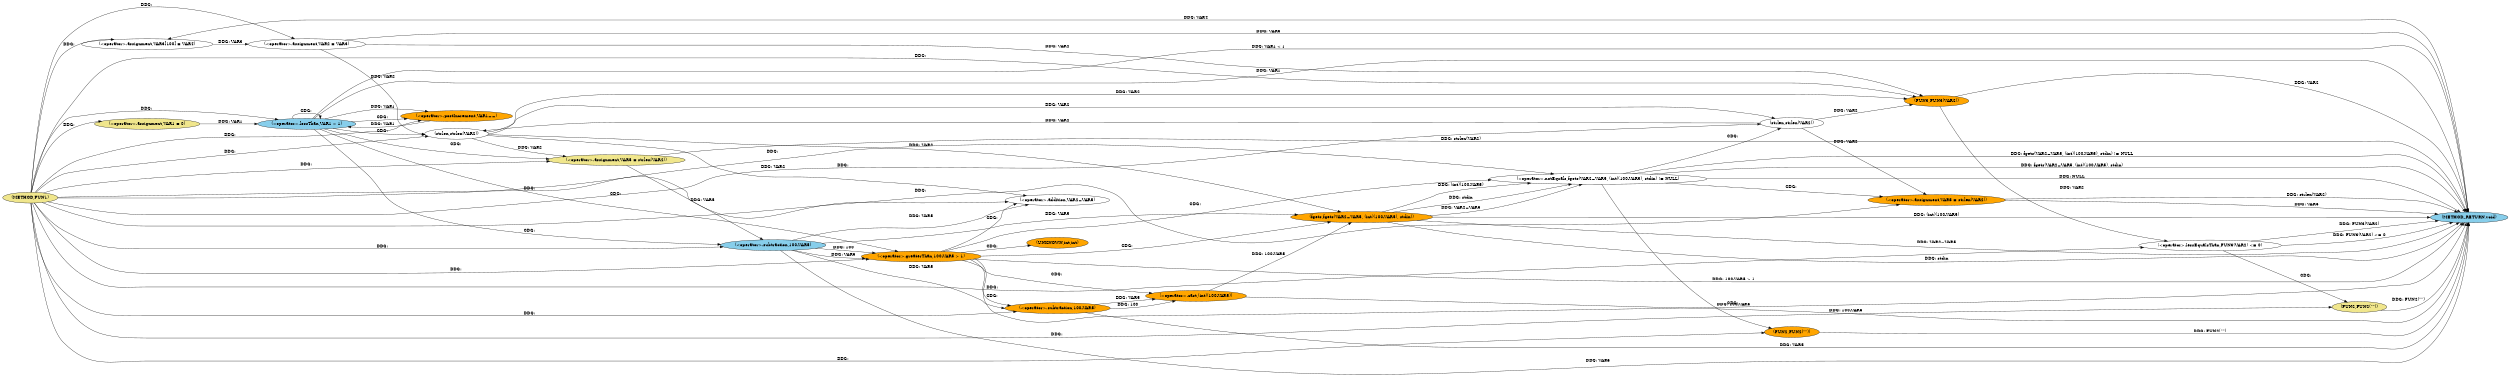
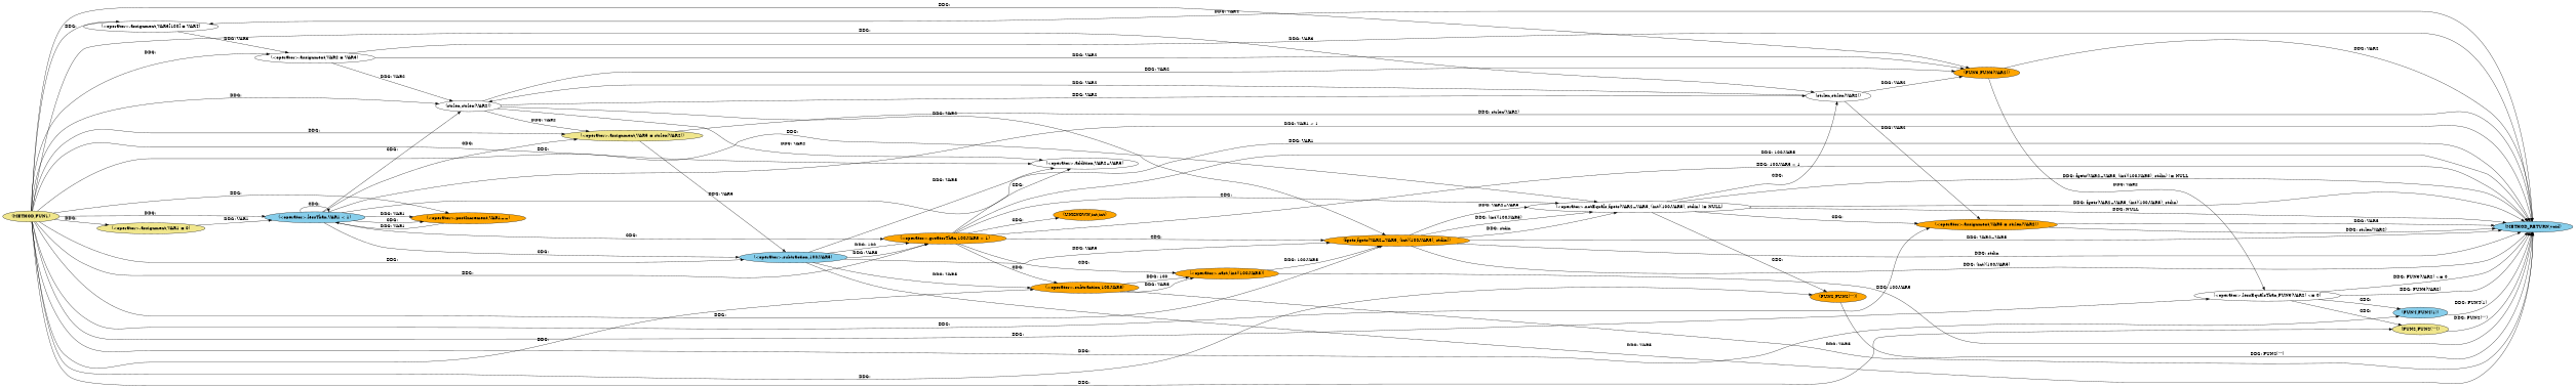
  digraph {
    rankdir=LR
    node [fillcolor=orange style=filled]
    n1 [fillcolor=khaki label="(METHOD,FUN1)"]
    n2 [fillcolor=white label="(<operator>.assignment,VAR3[100] = VAR4)"]
    n3 [fillcolor=white label="(<operator>.assignment,VAR2 = VAR3)"]
    n4 [fillcolor=khaki label="(<operator>.assignment,VAR1 = 0)"]
    n5 [fillcolor=skyblue label="(<operator>.lessThan,VAR1 < 1)"]
    n6 [label="(<operator>.postIncrement,VAR1++)"]
    n7 [fillcolor=khaki label="(<operator>.assignment,VAR5 = strlen(VAR2))"]
    n8 [fillcolor=white label="(strlen,strlen(VAR2))"]
    n9 [label="(<operator>.greaterThan,100-VAR5 > 1)"]
    n10 [fillcolor=skyblue label="(<operator>.subtraction,100-VAR5)"]
    n11 [fillcolor=white label="(<operator>.notEquals,fgets(VAR2+VAR5, (int)(100-VAR5), stdin) != NULL)"]
    n12 [label="(fgets,fgets(VAR2+VAR5, (int)(100-VAR5), stdin))"]
    n13 [fillcolor=white label="(<operator>.addition,VAR2+VAR5)"]
    n14 [label="(<operator>.subtraction,100-VAR5)"]
    n15 [label="(<operator>.assignment,VAR5 = strlen(VAR2))"]
    n16 [fillcolor=white label="(strlen,strlen(VAR2))"]
    n17 [label="(FUN2,FUN2(\"\"))"]
    n18 [fillcolor=white label="(<operator>.lessEqualsThan,FUN3(VAR2) <= 0)"]
    n19 [label="(FUN3,FUN3(VAR2))"]
    n20 [fillcolor=khaki label="(FUN2,FUN2(\"\"))"]
+   n21 [fillcolor=skyblue label="(FUN4,FUN4(1))"]
    n22 [fillcolor=skyblue label="(METHOD_RETURN,void)"]
    n23 [label="(<operator>.cast,(int)(100-VAR5))"]
    n24 [label="(UNKNOWN,int,int)"]
    n1 -> n2 [label="DDG: "]
    n1 -> n3 [label="DDG: "]
    n1 -> n4 [label="DDG: "]
    n1 -> n5 [label="DDG: "]
    n1 -> n6 [label="DDG: "]
    n1 -> n7 [label="DDG: "]
    n1 -> n8 [label="DDG: "]
    n1 -> n9 [label="DDG: "]
    n1 -> n10 [label="DDG: "]
    n1 -> n11 [label="DDG: "]
+   n1 -> n12 [label="DDG: "]
    n1 -> n13 [label="DDG: "]
    n1 -> n14 [label="DDG: "]
    n1 -> n15 [label="DDG: "]
    n1 -> n16 [label="DDG: "]
    n1 -> n17 [label="DDG: "]
    n1 -> n18 [label="DDG: "]
    n1 -> n19 [label="DDG: "]
    n1 -> n20 [label="DDG: "]
+   n1 -> n21 [label="DDG: "]
    n2 -> n3 [label="DDG: VAR3"]
    n3 -> n8 [label="DDG: VAR2"]
    n3 -> n19 [label="DDG: VAR2"]
    n3 -> n22 [label="DDG: VAR3"]
    n4 -> n5 [label="DDG: VAR1"]
    n5 -> n5 [label="CDG: "]
    n5 -> n6 [label="DDG: VAR1"]
    n5 -> n6 [label="CDG: "]
    n5 -> n7 [label="CDG: "]
    n5 -> n8 [label="CDG: "]
    n5 -> n9 [label="CDG: "]
    n5 -> n10 [label="CDG: "]
    n5 -> n22 [label="DDG: VAR1 < 1"]
    n5 -> n22 [label="DDG: VAR1"]
    n6 -> n5 [label="DDG: VAR1"]
    n7 -> n10 [label="DDG: VAR5"]
    n7 -> n22 [label="DDG: strlen(VAR2)"]
    n8 -> n7 [label="DDG: VAR2"]
    n8 -> n12 [label="DDG: VAR2"]
    n8 -> n13 [label="DDG: VAR2"]
    n8 -> n16 [label="DDG: VAR2"]
    n8 -> n19 [label="DDG: VAR2"]
    n9 -> n11 [label="CDG: "]
    n9 -> n12 [label="CDG: "]
    n9 -> n13 [label="CDG: "]
    n9 -> n14 [label="CDG: "]
    n9 -> n22 [label="DDG: 100-VAR5 > 1"]
    n9 -> n22 [label="DDG: 100-VAR5"]
    n9 -> n23 [label="CDG: "]
    n9 -> n24 [label="CDG: "]
    n10 -> n9 [label="DDG: 100"]
    n10 -> n9 [label="DDG: VAR5"]
    n10 -> n12 [label="DDG: VAR5"]
    n10 -> n13 [label="DDG: VAR5"]
    n10 -> n14 [label="DDG: VAR5"]
    n10 -> n22 [label="DDG: VAR5"]
    n11 -> n15 [label="CDG: "]
    n11 -> n16 [label="CDG: "]
    n11 -> n17 [label="CDG: "]
    n11 -> n22 [label="DDG: fgets(VAR2+VAR5, (int)(100-VAR5), stdin) != NULL"]
    n11 -> n22 [label="DDG: fgets(VAR2+VAR5, (int)(100-VAR5), stdin)"]
    n11 -> n22 [label="DDG: NULL"]
    n12 -> n11 [label="DDG: VAR2+VAR5"]
    n12 -> n11 [label="DDG: (int)(100-VAR5)"]
    n12 -> n11 [label="DDG: stdin"]
    n12 -> n22 [label="DDG: (int)(100-VAR5)"]
    n12 -> n22 [label="DDG: VAR2+VAR5"]
    n12 -> n22 [label="DDG: stdin"]
    n14 -> n22 [label="DDG: VAR5"]
    n14 -> n23 [label="DDG: 100"]
    n14 -> n23 [label="DDG: VAR5"]
    n15 -> n22 [label="DDG: strlen(VAR2)"]
    n15 -> n22 [label="DDG: VAR5"]
    n16 -> n8 [label="DDG: VAR2"]
    n16 -> n15 [label="DDG: VAR2"]
    n16 -> n19 [label="DDG: VAR2"]
    n17 -> n22 [label="DDG: FUN2(\"\")"]
    n18 -> n20 [label="CDG: "]
+   n18 -> n21 [label="CDG: "]
    n18 -> n22 [label="DDG: FUN3(VAR2)"]
    n18 -> n22 [label="DDG: FUN3(VAR2) <= 0"]
    n19 -> n18 [label="DDG: VAR2"]
    n19 -> n22 [label="DDG: VAR2"]
    n20 -> n22 [label="DDG: FUN2(\"\")"]
+   n21 -> n22 [label="DDG: FUN4(1)"]
    n22 -> n2 [label="DDG: VAR4"]
    n23 -> n12 [label="DDG: 100-VAR5"]
    n23 -> n22 [label="DDG: 100-VAR5"]
  }
